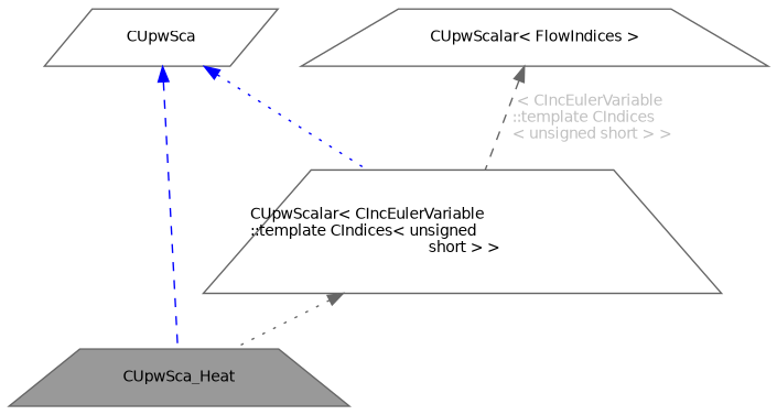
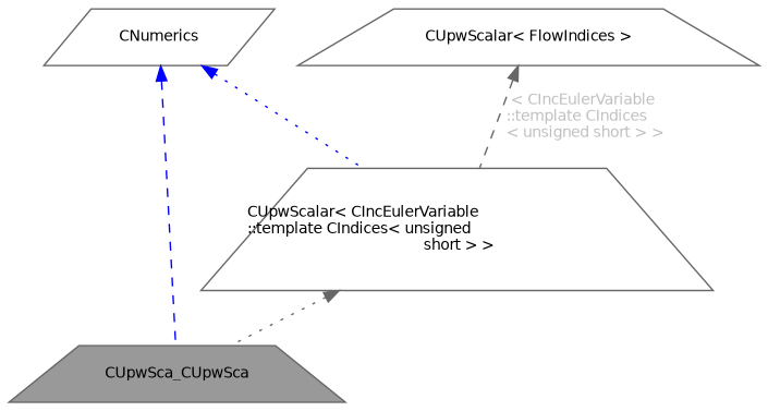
  digraph {
    node [color=gray40 fillcolor=white fontname=Helvetica fontsize=10 shape=trapezium style=filled]
    edge [color=gray40 dir=back fontname=Helvetica fontsize=10 labelfontname=Helvetica labelfontsize=10 style=dotted]
-   n1 [fillcolor=grey60 fontcolor=black height=0.2 label=CUpwSca_Heat width=0.4]
+   n1 [fillcolor=grey60 fontcolor=black height=0.2 label=CUpwSca_CUpwSca width=0.4]
    n2 [height=0.2 label="CUpwScalar\< CIncEulerVariable\l::template CIndices\< unsigned\l short \> \>" width=0.4]
-   n3 [height=0.2 label=CUpwSca shape=parallelogram width=0.4]
+   n3 [height=0.2 label=CNumerics shape=parallelogram width=0.4]
    n4 [height=0.2 label="CUpwScalar\< FlowIndices \>" width=0.4]
    n2 -> n1
    n3 -> n1 [color=blue style=dashed]
    n3 -> n2 [color=blue]
    n4 -> n2 [fontcolor=grey label=" \< CIncEulerVariable\l::template CIndices\l\< unsigned short \> \>" style=dashed]
  }
